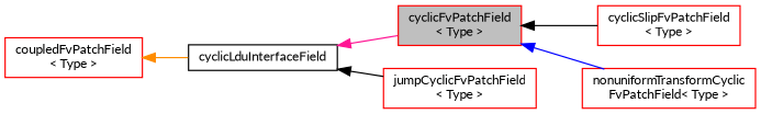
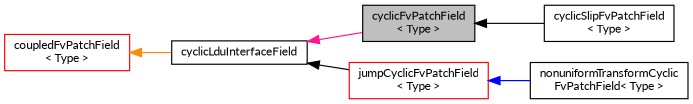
  digraph {
    fontname=Lato
    rankdir=LR
    node [color=black fontname=Lato fontsize=10 shape=record]
    edge [color=black dir=back fontname=Lato fontsize=10 labelfontname=FreeSans labelfontsize=10 style=solid]
-   n1 [color=red fillcolor=grey75 fontcolor=black height=0.2 label="cyclicFvPatchField\l\< Type \>" style=filled width=0.4]
-   n2 [color=red height=0.2 label="cyclicSlipFvPatchField\l\< Type \>" width=0.4]
-   n3 [color=red height=0.2 label="nonuniformTransformCyclic\lFvPatchField\< Type \>" width=0.4]
+   n1 [fillcolor=grey75 fontcolor=black height=0.2 label="cyclicFvPatchField\l\< Type \>" style=filled width=0.4]
+   n2 [height=0.2 label="cyclicSlipFvPatchField\l\< Type \>" width=0.4]
+   n3 [height=0.2 label="nonuniformTransformCyclic\lFvPatchField\< Type \>" width=0.4]
    n4 [color=red height=0.2 label="jumpCyclicFvPatchField\l\< Type \>" width=0.4]
    n5 [height=0.2 label=cyclicLduInterfaceField width=0.4]
    n6 [color=red height=0.2 label="coupledFvPatchField\l\< Type \>" width=0.4]
    n1 -> n2
-   n1 -> n3 [color=blue]
+   n4 -> n3 [color=blue]
    n5 -> n1 [color=deeppink]
    n5 -> n4
    n6 -> n5 [color=darkorange]
  }
